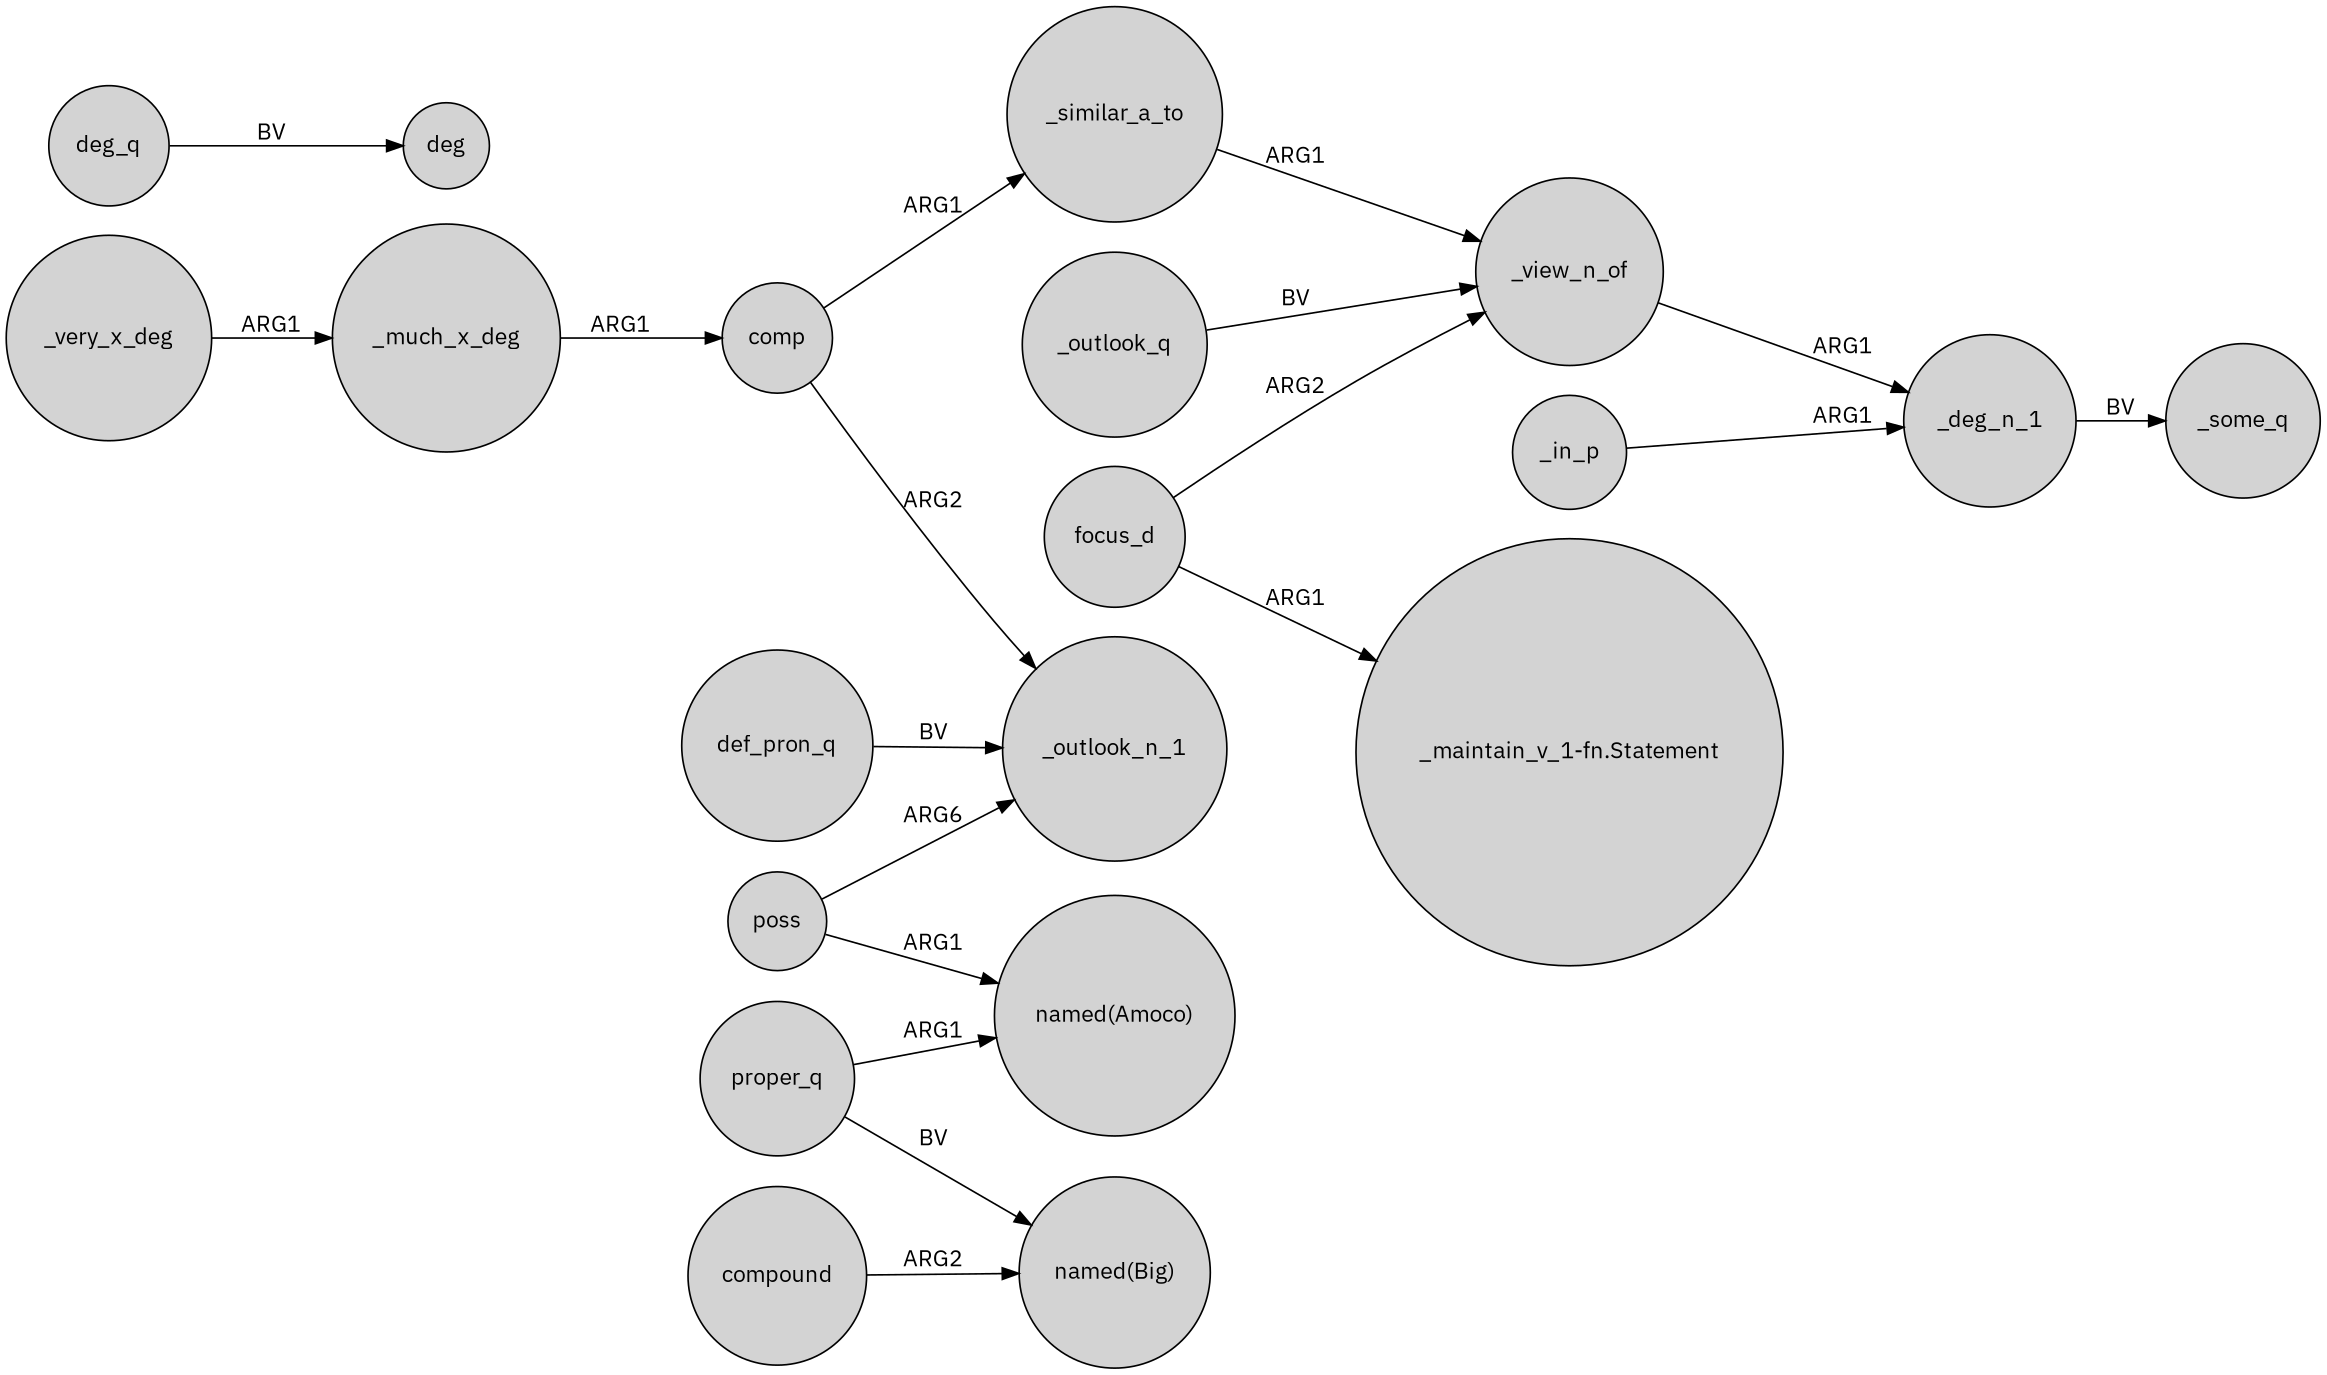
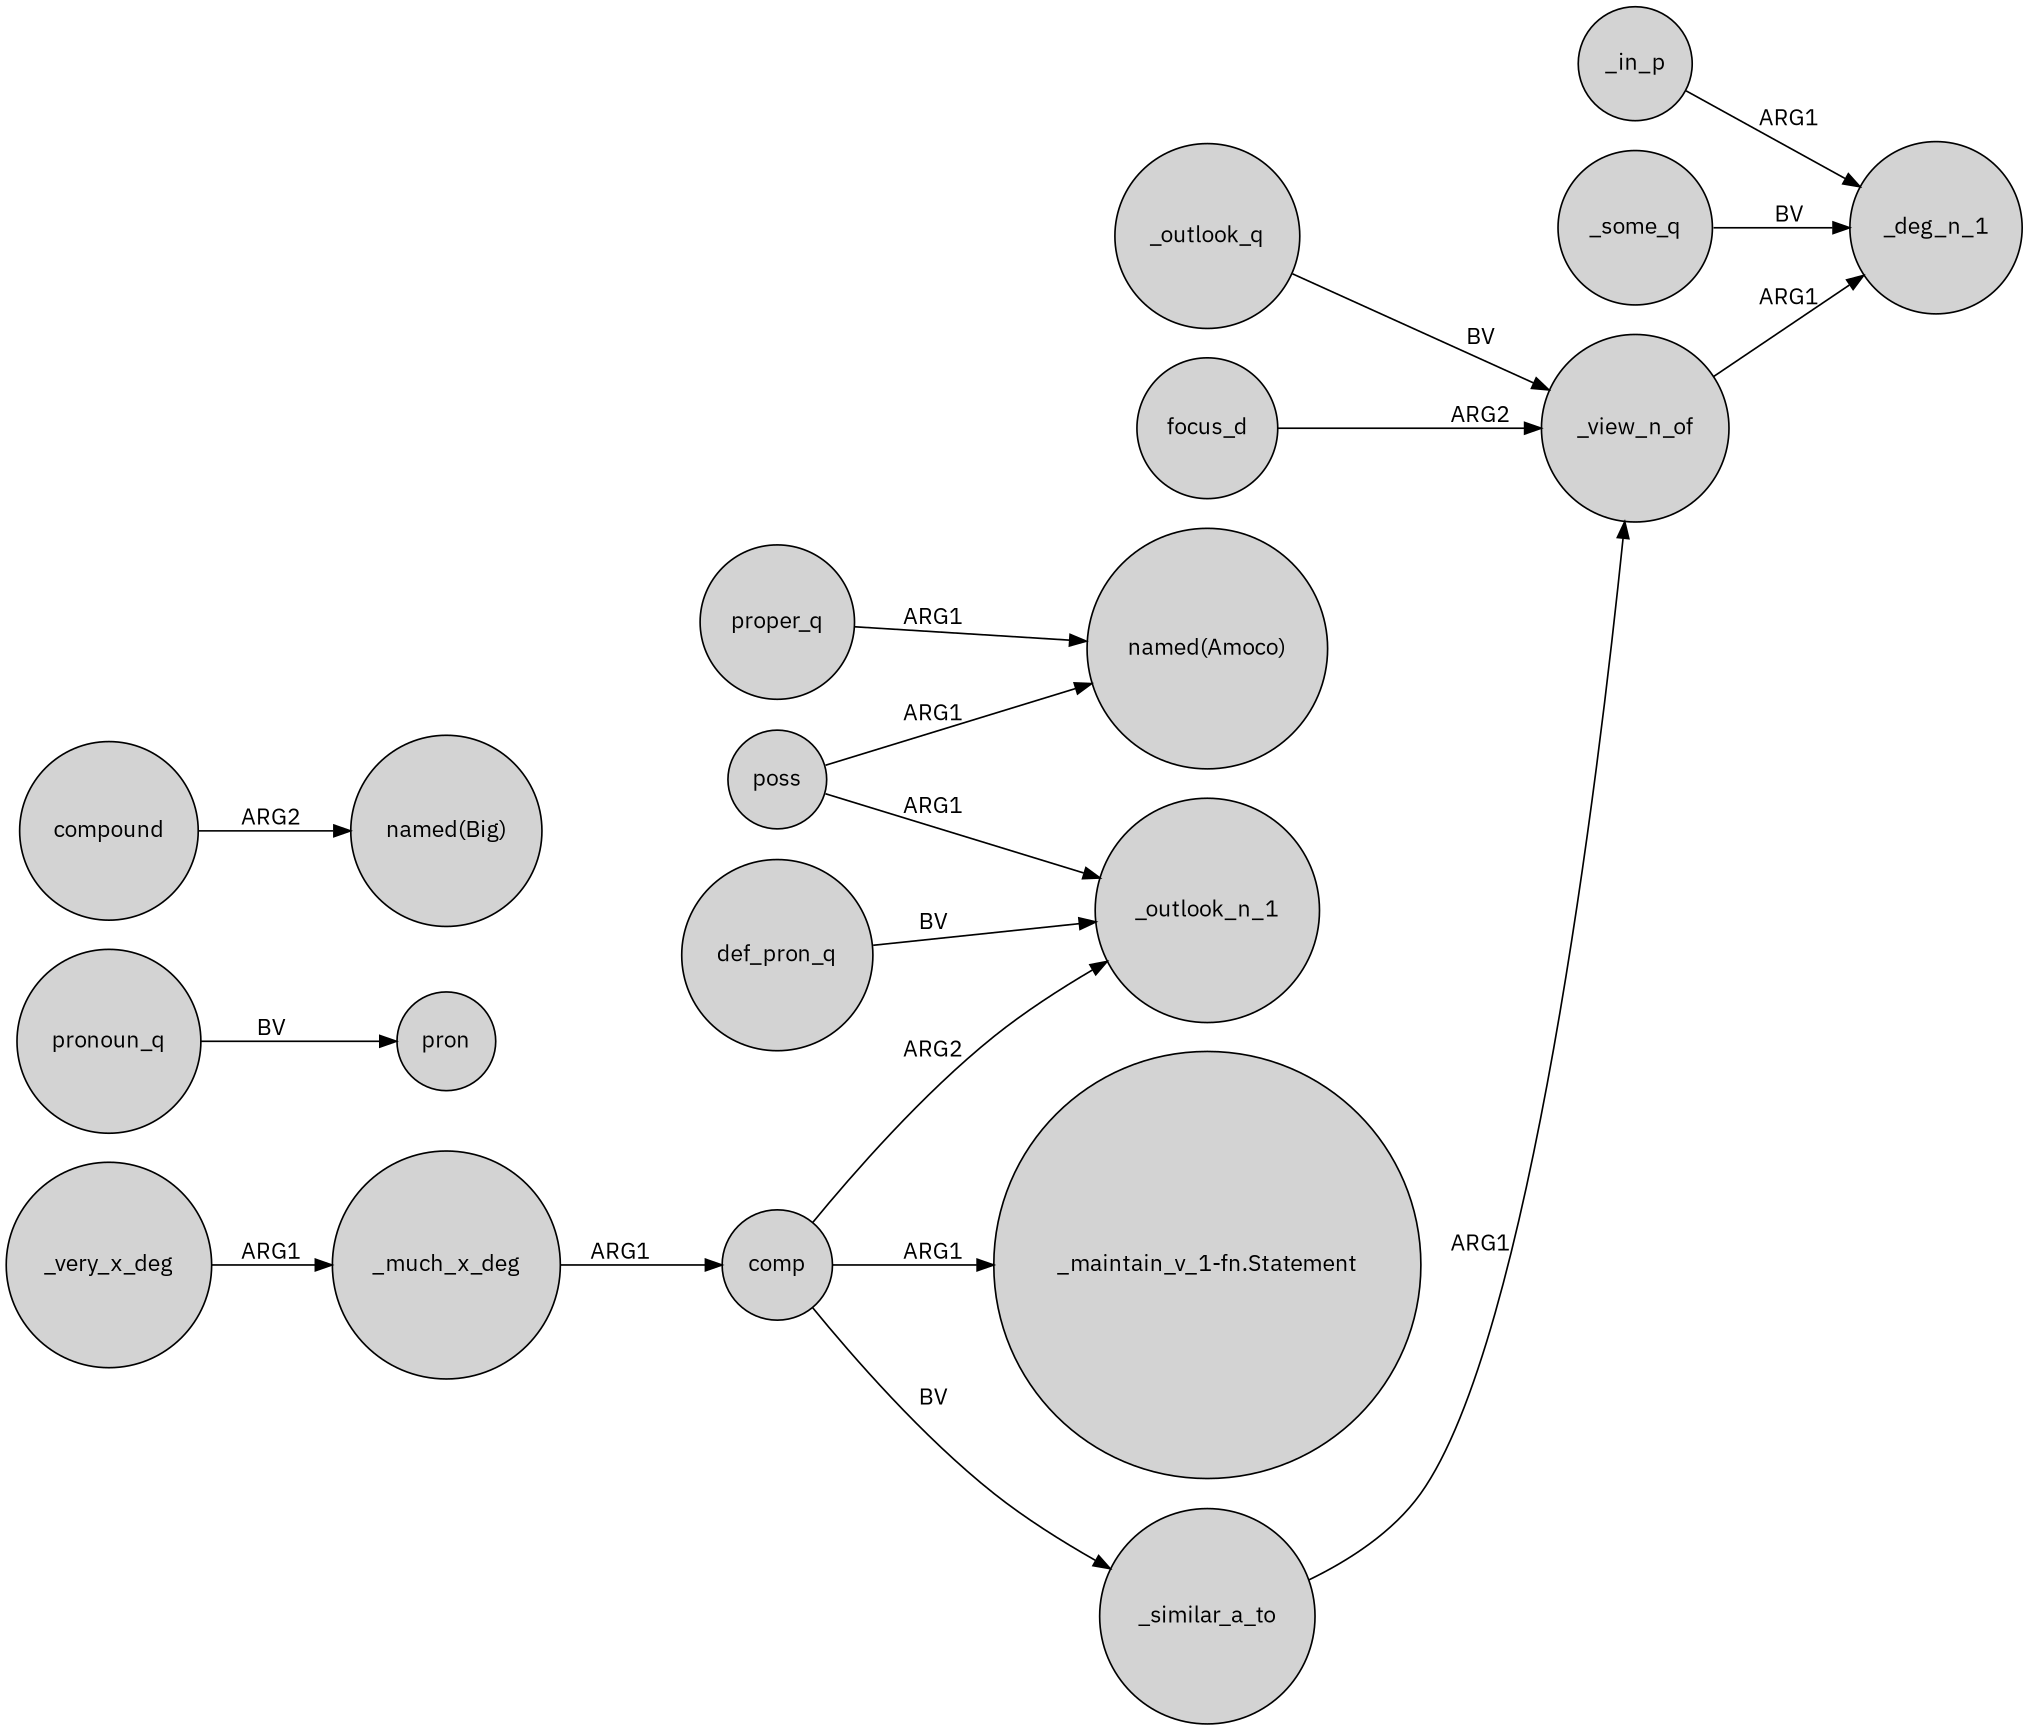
  digraph {
    fontname="IBM Plex Sans"
    rankdir=LR
    node [fontname="IBM Plex Sans" shape=circle style=filled]
    edge [fontname="IBM Plex Sans"]
    _similar_a_to
    _view_n_of
    n3 [label=_deg_n_1]
    comp
    _outlook_n_1
    _in_p
    _very_x_deg
    _much_x_deg
    poss
    "named(Amoco)"
-   pronoun_q [label=deg_q]
-   pron [label=deg]
+   pronoun_q
+   pron
    n13 [label=_outlook_q]
    proper_q
    "named(Big)"
    _some_q
    n17 [label=def_pron_q]
    focus_d
    "_maintain_v_1-fn.Statement"
    compound
    _similar_a_to -> _view_n_of [label=ARG1]
    _view_n_of -> n3 [label=ARG1]
-   comp -> _similar_a_to [label=ARG1]
+   comp -> _similar_a_to [label=BV]
    comp -> _outlook_n_1 [label=ARG2]
    _in_p -> n3 [label=ARG1]
    _very_x_deg -> _much_x_deg [label=ARG1]
    _much_x_deg -> comp [label=ARG1]
-   poss -> _outlook_n_1 [label=ARG6]
+   poss -> _outlook_n_1 [label=ARG1]
    poss -> "named(Amoco)" [label=ARG1]
    pronoun_q -> pron [label=BV]
    n13 -> _view_n_of [label=BV]
    proper_q -> "named(Amoco)" [label=ARG1]
-   proper_q -> "named(Big)" [label=BV]
-   n3 -> _some_q [label=BV]
+   _some_q -> n3 [label=BV]
    n17 -> _outlook_n_1 [label=BV]
    focus_d -> _view_n_of [label=ARG2]
-   focus_d -> "_maintain_v_1-fn.Statement" [label=ARG1]
+   comp -> "_maintain_v_1-fn.Statement" [label=ARG1]
    compound -> "named(Big)" [label=ARG2]
  }
